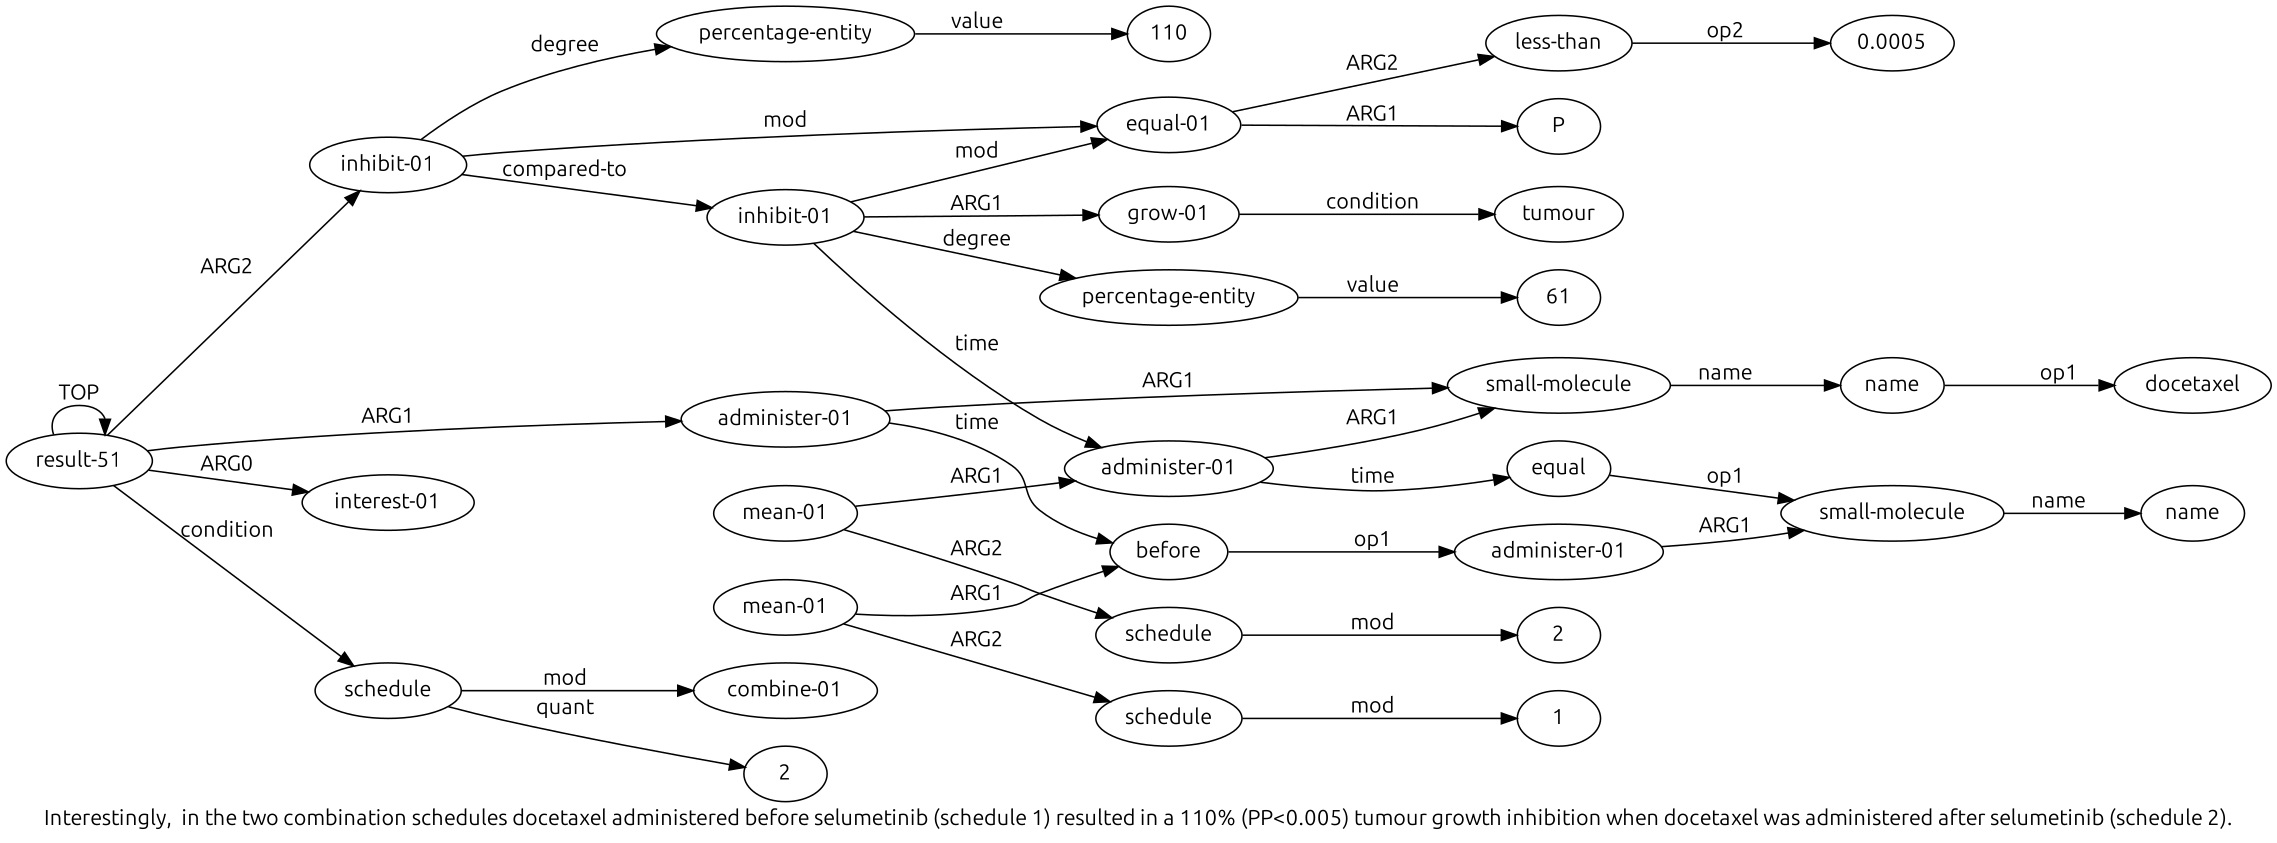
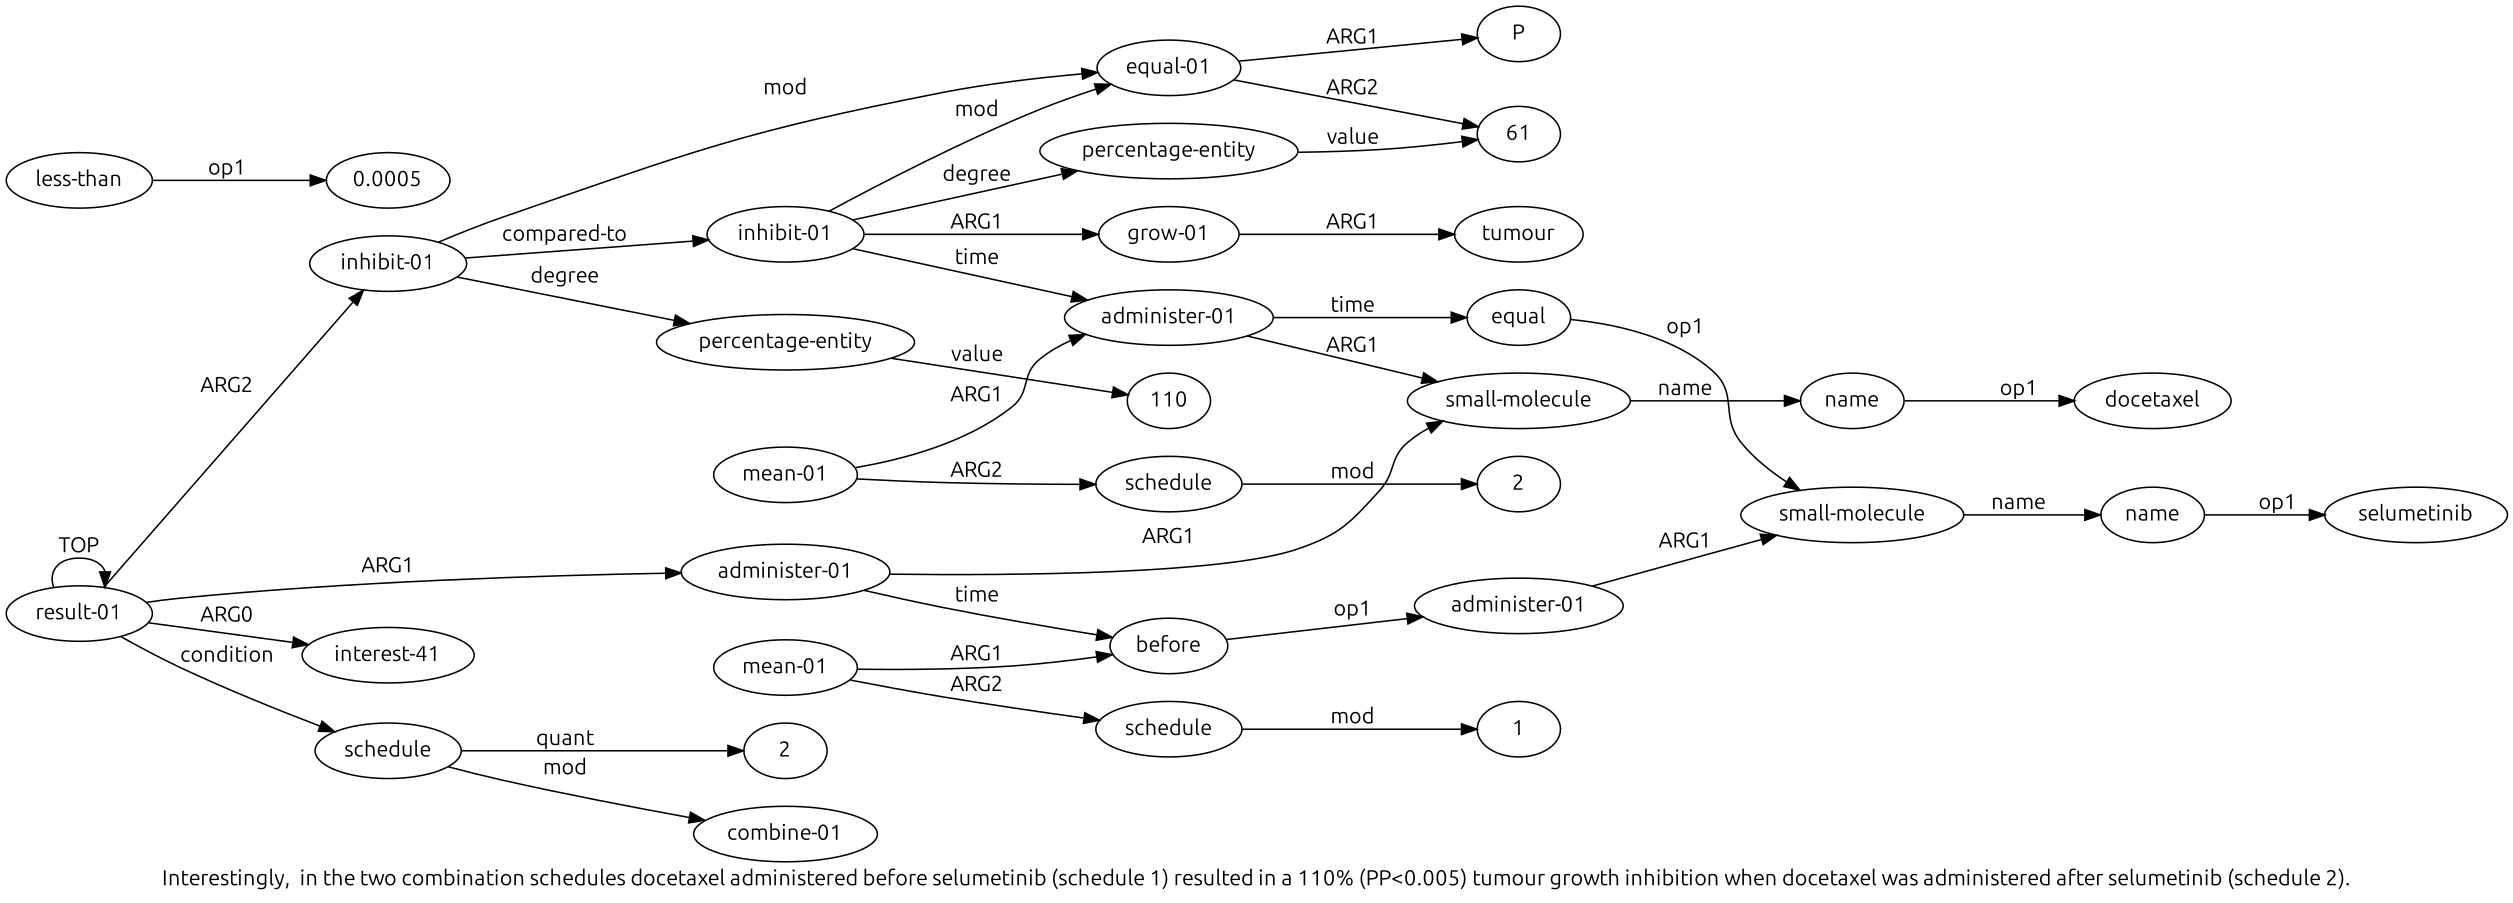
  digraph {
    fontname=Ubuntu
    label="Interestingly,  in the two combination schedules docetaxel administered before selumetinib (schedule 1) resulted in a 110% (PP<0.005) tumour growth inhibition when docetaxel was administered after selumetinib (schedule 2)."
    rankdir=LR
    node [color=black fontname=Ubuntu gold_ind=-1 gold_label=schedule test_ind=-1 test_label=schedule]
    edge [color=black fontname=Ubuntu gold_label=ARG1 test_label=ARG1]
    n1 [gold_ind=20 gold_label="equal-01" label="equal-01" test_ind=20 test_label="equal-01"]
    n2 [gold_ind=21 gold_label=P label=P test_ind=21 test_label=P]
    n3 [gold_ind=22 gold_label="less-than" label="less-than" test_ind=22 test_label="less-than"]
    n4 [gold_label=0.0005 label=0.0005 test_label=0.0005]
-   n5 [gold_ind=23 gold_label="interest-01" label="interest-01" test_ind=23 test_label="interest-01"]
-   n6 [gold_ind=0 gold_label="result-01" label="result-51" test_ind=0 test_label="result-01"]
+   n5 [gold_ind=23 gold_label="interest-01" label="interest-41" test_ind=23 test_label="interest-01"]
+   n6 [gold_ind=0 gold_label="result-01" label="result-01" test_ind=0 test_label="result-01"]
    n7 [gold_ind=24 label=schedule test_ind=24]
    n8 [gold_ind=10 gold_label="inhibit-01" label="inhibit-01" test_ind=10 test_label="inhibit-01"]
    n9 [gold_ind=1 gold_label="administer-01" label="administer-01" test_ind=1 test_label="administer-01"]
    n10 [gold_ind=25 gold_label="combine-01" label="combine-01" test_ind=25 test_label="combine-01"]
    n11 [gold_label=2 label=2 test_label=2]
    n12 [gold_ind=11 gold_label="percentage-entity" label="percentage-entity" test_ind=11 test_label="percentage-entity"]
    n13 [gold_ind=12 gold_label="inhibit-01" label="inhibit-01" test_ind=12 test_label="inhibit-01"]
    n14 [gold_ind=2 gold_label="small-molecule" label="small-molecule" test_ind=2 test_label="small-molecule"]
    n15 [gold_ind=4 gold_label=before label=before test_ind=4 test_label=before]
    n16 [gold_label=110 label=110 test_label=110]
    n17 [gold_label=docetaxel label=docetaxel test_label=docetaxel]
    n18 [gold_label=2 label=2 test_label=2]
    n19 [gold_label=1 label=1 test_label=1]
    n20 [gold_ind=15 gold_label="percentage-entity" label="percentage-entity" test_ind=15 test_label="percentage-entity"]
    n21 [gold_label=61 label=61 test_label=61]
    n22 [gold_ind=14 gold_label=tumour label=tumour test_ind=14 test_label=tumour]
    n23 [gold_ind=17 gold_label=after label=equal test_ind=17 test_label=after]
    n24 [gold_ind=6 gold_label="small-molecule" label="small-molecule" test_ind=6 test_label="small-molecule"]
    n25 [gold_ind=7 gold_label=name label=name test_ind=7 test_label=name]
+   n26 [gold_label=selumetinib label=selumetinib test_label=selumetinib]
    n27 [gold_ind=16 gold_label="administer-01" label="administer-01" test_ind=16 test_label="administer-01"]
    n28 [gold_ind=3 gold_label=name label=name test_ind=3 test_label=name]
    n29 [gold_ind=13 gold_label="grow-01" label="grow-01" test_ind=13 test_label="grow-01"]
    n30 [gold_ind=19 label=schedule test_ind=19]
    n31 [gold_ind=18 gold_label="mean-01" label="mean-01" test_ind=18 test_label="mean-01"]
    n32 [gold_ind=5 gold_label="administer-01" label="administer-01" test_ind=5 test_label="administer-01"]
    n33 [gold_ind=9 label=schedule test_ind=9]
    n34 [gold_ind=8 gold_label="mean-01" label="mean-01" test_ind=8 test_label="mean-01"]
    n1 -> n2 [label=ARG1]
-   n1 -> n3 [gold_label=ARG2 label=ARG2 test_label=ARG2]
-   n3 -> n4 [gold_label=op1 label=op2 test_label=op1]
+   n1 -> n21 [gold_label=ARG2 label=ARG2 test_label=ARG2]
+   n3 -> n4 [gold_label=op1 label=op1 test_label=op1]
    n6 -> n5 [gold_label=ARG0 label=ARG0 test_label=ARG0]
    n6 -> n6 [gold_label=TOP label=TOP test_label=TOP]
    n6 -> n7 [gold_label=condition label=condition test_label=condition]
    n6 -> n8 [gold_label=ARG2 label=ARG2 test_label=ARG2]
    n6 -> n9 [label=ARG1]
    n7 -> n10 [gold_label=mod label=mod test_label=mod]
    n7 -> n11 [gold_label=quant label=quant test_label=quant]
    n8 -> n1 [gold_label=mod label=mod test_label=mod]
    n8 -> n12 [gold_label=degree label=degree test_label=degree]
    n8 -> n13 [gold_label="compared-to" label="compared-to" test_label="compared-to"]
    n9 -> n14 [label=ARG1]
    n9 -> n15 [gold_label=time label=time test_label=time]
    n12 -> n16 [gold_label=value label=value test_label=value]
    n13 -> n1 [gold_label=mod label=mod test_label=mod]
    n13 -> n20 [gold_label=degree label=degree test_label=degree]
    n13 -> n27 [gold_label=time label=time test_label=time]
    n13 -> n29 [label=ARG1]
    n14 -> n28 [gold_label=name label=name test_label=name]
    n15 -> n32 [gold_label=op1 label=op1 test_label=op1]
    n20 -> n21 [gold_label=value label=value test_label=value]
    n23 -> n24 [gold_label=op1 label=op1 test_label=op1]
    n24 -> n25 [gold_label=name label=name test_label=name]
+   n25 -> n26 [gold_label=op1 label=op1 test_label=op1]
    n27 -> n14 [label=ARG1]
    n27 -> n23 [gold_label=time label=time test_label=time]
    n28 -> n17 [gold_label=op1 label=op1 test_label=op1]
-   n29 -> n22 [label=condition]
+   n29 -> n22 [label=ARG1]
    n30 -> n18 [gold_label=mod label=mod test_label=mod]
    n31 -> n27 [label=ARG1]
    n31 -> n30 [gold_label=ARG2 label=ARG2 test_label=ARG2]
    n32 -> n24 [label=ARG1]
    n33 -> n19 [gold_label=mod label=mod test_label=mod]
    n34 -> n15 [label=ARG1]
    n34 -> n33 [gold_label=ARG2 label=ARG2 test_label=ARG2]
  }
